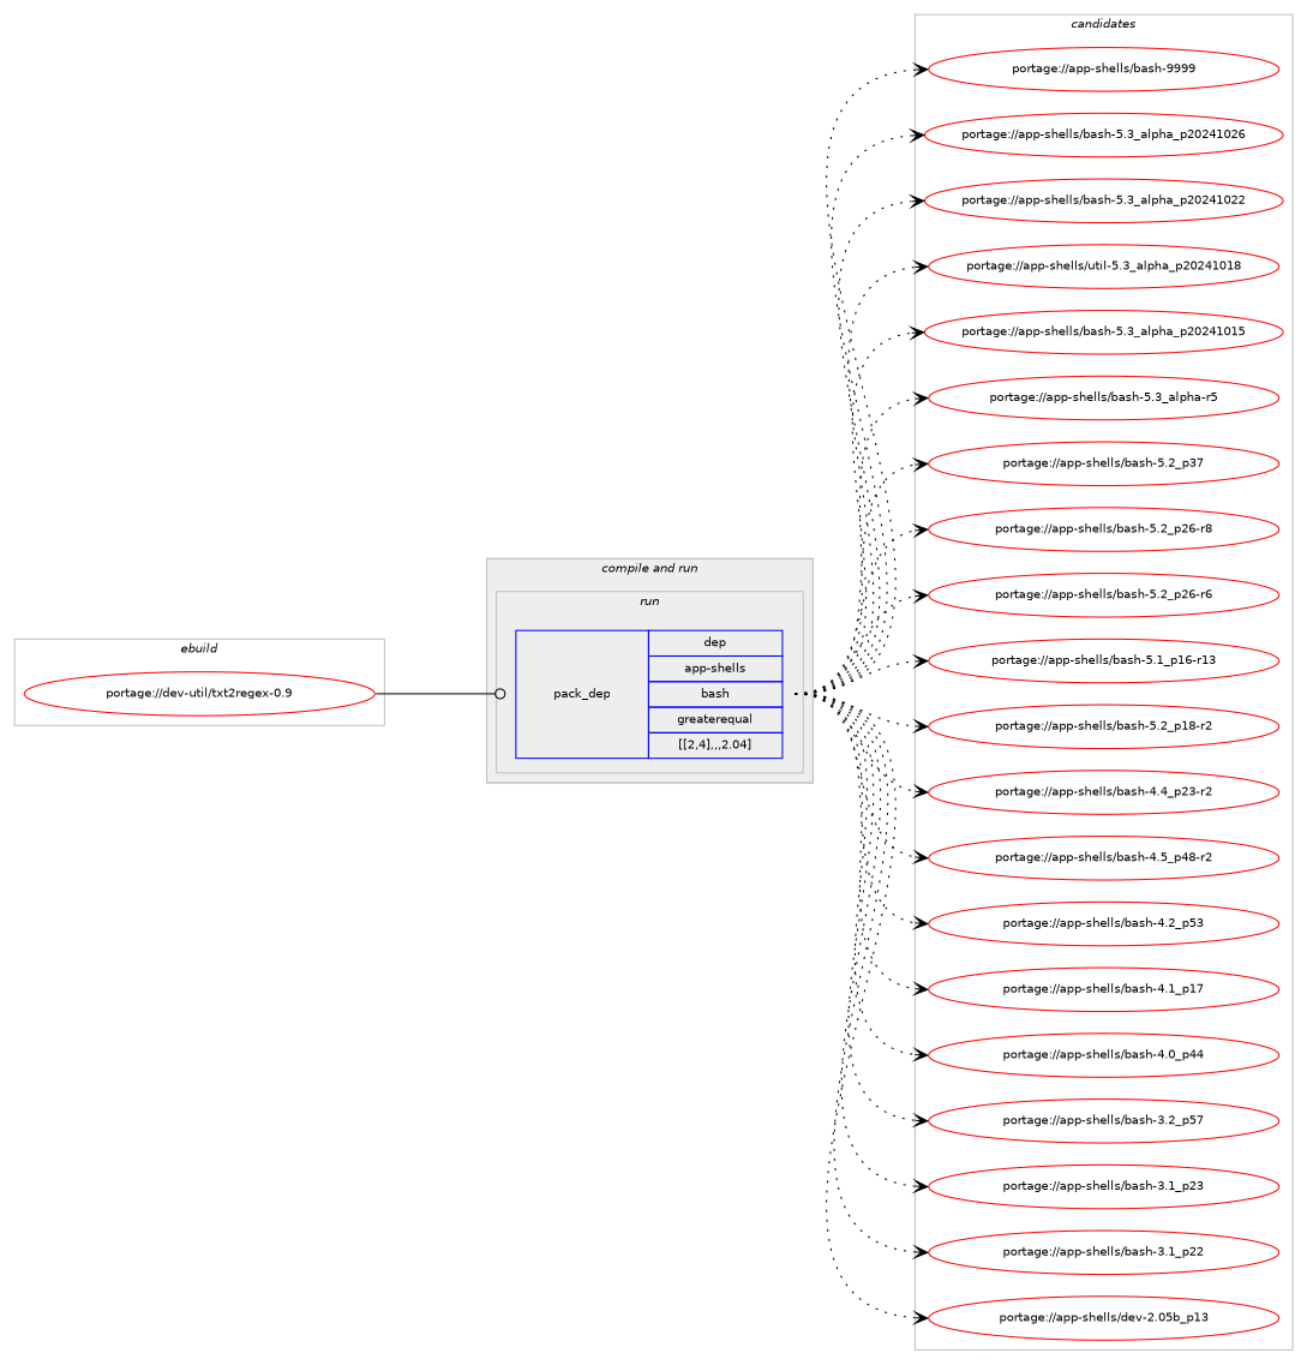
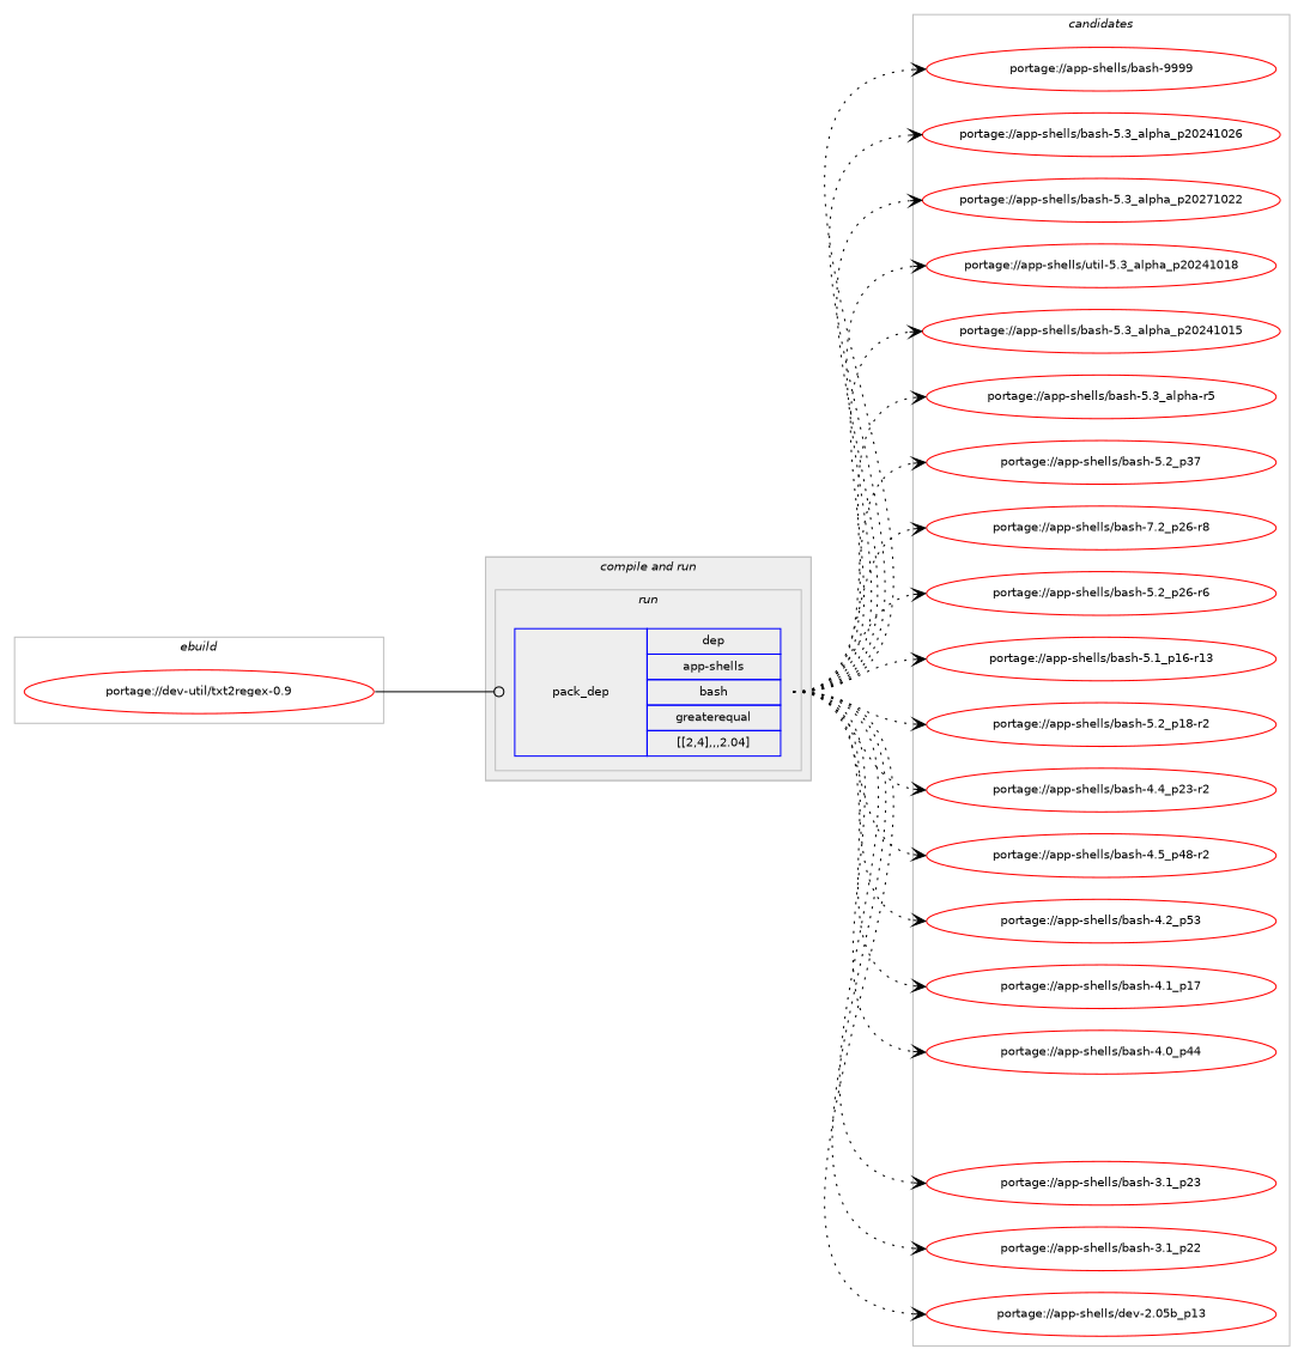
  digraph {
    compound=true
    concentrate=true
    fontname=Helvetica
    fontsize=10
    newrank=true
    rankdir=LR
    ranksep=1.5
    node [color=red fontname=Helvetica fontsize=10]
    edge [arrowhead=vee headport=w style=dotted tailport=e weight=100]
    n1 [label="portage://dev-util/txt2regex-0.9" width=4]
    n2 [color=blue label=<<TABLE BORDER="0" CELLBORDER="1" CELLSPACING="0" CELLPADDING="4" WIDTH="220"><TR><TD ROWSPAN="6" CELLPADDING="30">pack_dep</TD></TR><TR><TD WIDTH="110">dep</TD></TR><TR><TD>app-shells</TD></TR><TR><TD>bash</TD></TR><TR><TD>greaterequal</TD></TR><TR><TD>[[2,4],,,2.04]</TD></TR></TABLE>> shape=none]
    n3 [label="portage://app-shells/bash-9999" width=4]
    n4 [label="portage://app-shells/bash-5.3_alpha_p20241026" width=4]
-   n5 [label="portage://app-shells/bash-5.3_alpha_p20241022" width=4]
+   n5 [label="portage://app-shells/bash-5.3_alpha_p20271022" width=4]
    n6 [label="portage://app-shells/util-5.3_alpha_p20241018" width=4]
    n7 [label="portage://app-shells/bash-5.3_alpha_p20241015" width=4]
    n8 [label="portage://app-shells/bash-5.3_alpha-r5" width=4]
    n9 [label="portage://app-shells/bash-5.2_p37" width=4]
-   n10 [label="portage://app-shells/bash-5.2_p26-r8" width=4]
+   n10 [label="portage://app-shells/bash-7.2_p26-r8" width=4]
    n11 [label="portage://app-shells/bash-5.2_p26-r6" width=4]
    n12 [label="portage://app-shells/bash-5.1_p16-r13" width=4]
    n13 [label="portage://app-shells/bash-5.2_p18-r2" width=4]
    n14 [label="portage://app-shells/bash-4.4_p23-r2" width=4]
    n15 [label="portage://app-shells/bash-4.5_p48-r2" width=4]
    n16 [label="portage://app-shells/bash-4.2_p53" width=4]
    n17 [label="portage://app-shells/bash-4.1_p17" width=4]
    n18 [label="portage://app-shells/bash-4.0_p44" width=4]
-   n19 [label="portage://app-shells/bash-3.2_p57" width=4]
    n20 [label="portage://app-shells/bash-3.1_p23" width=4]
    n21 [label="portage://app-shells/bash-3.1_p22" width=4]
    n22 [label="portage://app-shells/dev-2.05b_p13" width=4]
    subgraph cluster_1 {
      color=gray
      label=<<i>ebuild</i>>
      n1
    }
    subgraph cluster_2 {
      color=gray
      label=<<i>dependencies</i>>
      subgraph cluster_3 {
        color=gray
        fillcolor="#eeeeee"
        label=<<i>compile</i>>
        style=filled
      }
      subgraph cluster_4 {
        color=gray
        fillcolor="#eeeeee"
        label=<<i>compile and run</i>>
        style=filled
      }
      subgraph cluster_5 {
        color=gray
        fillcolor="#eeeeee"
        label=<<i>run</i>>
        style=filled
        subgraph sub_6 {
          color=gray
          fillcolor="#eeeeee"
          label=<<i>run</i>>
          style=filled
          n2
        }
      }
    }
    subgraph cluster_7 {
      color=gray
      label=<<i>candidates</i>>
      rank=same
      subgraph sub_8 {
        color=black
        label=<<i>candidates</i>>
        nodesep=1
        rank=same
        n3
        n4
        n5
        n6
        n7
        n8
        n9
        n10
        n11
        n12
        n13
        n14
        n15
        n16
        n17
        n18
-       n19
        n20
        n21
        n22
      }
    }
    n1 -> n2 [arrowhead=odot style=solid weight=20]
    n2 -> n3
    n2 -> n4
    n2 -> n5
    n2 -> n6
    n2 -> n7
    n2 -> n8
    n2 -> n9
    n2 -> n10
    n2 -> n11
    n2 -> n12
    n2 -> n13
    n2 -> n14
    n2 -> n15
    n2 -> n16
    n2 -> n17
    n2 -> n18
-   n2 -> n19
    n2 -> n20
    n2 -> n21
    n2 -> n22
  }
